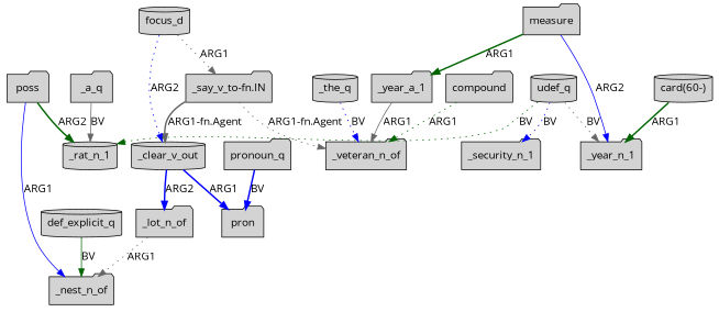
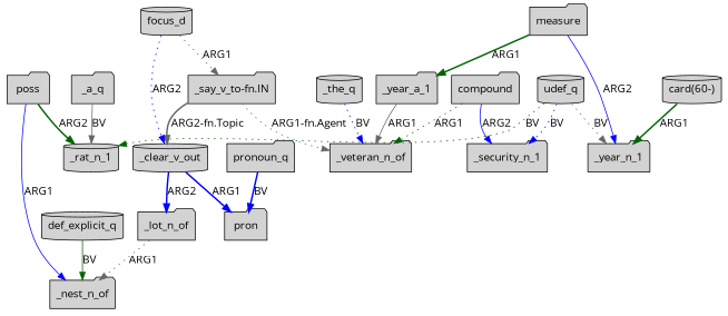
  digraph {
    fontname="Open Sans"
    node [fontname="Open Sans" shape=folder style=filled]
    edge [color=blue fontname="Open Sans" style=dotted]
    _rat_n_1 [shape=cylinder]
    _a_q
    _lot_n_of
    _nest_n_of
    _the_q [shape=cylinder]
    _veteran_n_of
    "_say_v_to-fn.IN"
    _clear_v_out [shape=cylinder]
    pron
    n10 [label=_year_a_1]
    def_explicit_q [shape=cylinder]
    measure
    _year_n_1
    focus_d [shape=cylinder]
    compound
    _security_n_1
    poss
    pronoun_q
    udef_q [shape=cylinder]
    "card(60-)" [shape=cylinder]
    _a_q -> _rat_n_1 [color=gray40 label=BV style=solid]
    _lot_n_of -> _nest_n_of [color=gray40 label=ARG1]
    _the_q -> _veteran_n_of [label=BV]
    "_say_v_to-fn.IN" -> _veteran_n_of [color=gray40 label="ARG1-fn.Agent"]
-   "_say_v_to-fn.IN" -> _clear_v_out [color=gray40 label="ARG1-fn.Agent" style=bold]
+   "_say_v_to-fn.IN" -> _clear_v_out [color=gray40 label="ARG2-fn.Topic" style=bold]
    _clear_v_out -> _lot_n_of [label=ARG2 style=bold]
    _clear_v_out -> pron [label=ARG1 style=bold]
    n10 -> _veteran_n_of [color=gray40 label=ARG1 style=solid]
    def_explicit_q -> _nest_n_of [color=darkgreen label=BV style=solid]
    measure -> n10 [color=darkgreen label=ARG1 style=bold]
    measure -> _year_n_1 [label=ARG2 style=solid]
    focus_d -> "_say_v_to-fn.IN" [color=gray40 label=ARG1]
    focus_d -> _clear_v_out [label=ARG2]
    compound -> _veteran_n_of [color=darkgreen label=ARG1]
+   compound -> _security_n_1 [label=ARG2 style=solid]
    poss -> _rat_n_1 [color=darkgreen label=ARG2 style=bold]
    poss -> _nest_n_of [label=ARG1 style=solid]
    pronoun_q -> pron [label=BV style=bold]
    udef_q -> _rat_n_1 [color=darkgreen label=BV]
    udef_q -> _year_n_1 [color=gray40 label=BV]
    udef_q -> _security_n_1 [label=BV]
    "card(60-)" -> _year_n_1 [color=darkgreen label=ARG1 style=bold]
  }
